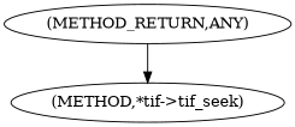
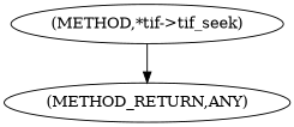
  digraph {
    n1 [label=<(METHOD,*tif-&gt;tif_seek)>]
    n2 [label=<(METHOD_RETURN,ANY)>]
-   n2 -> n1
+   n1 -> n2
  }
